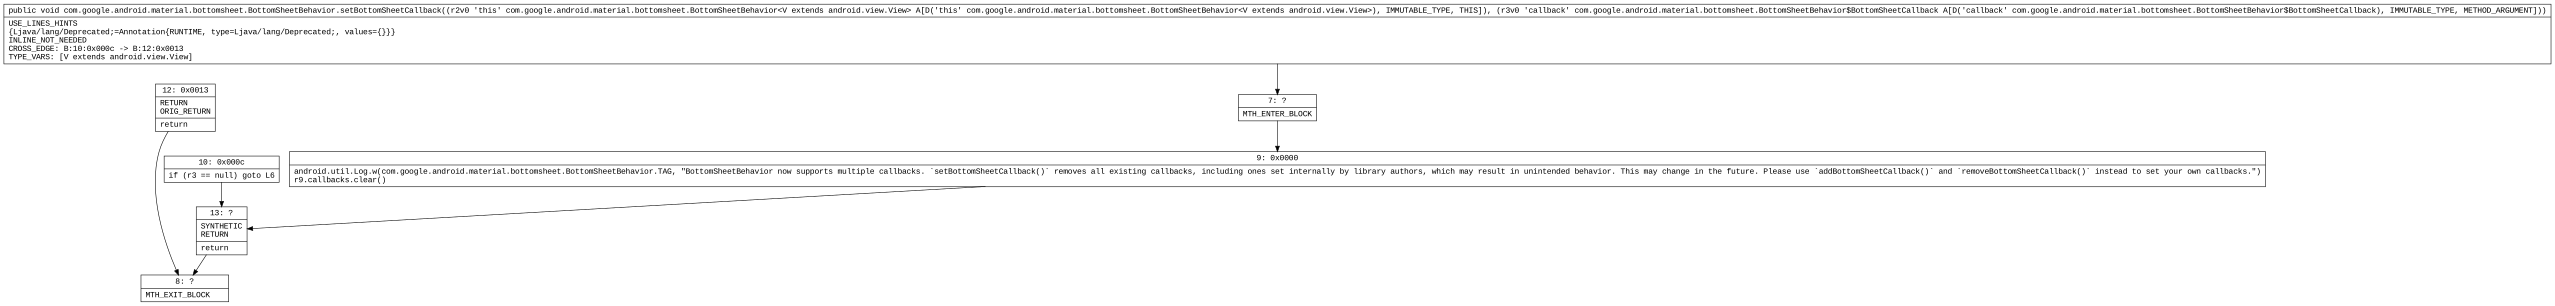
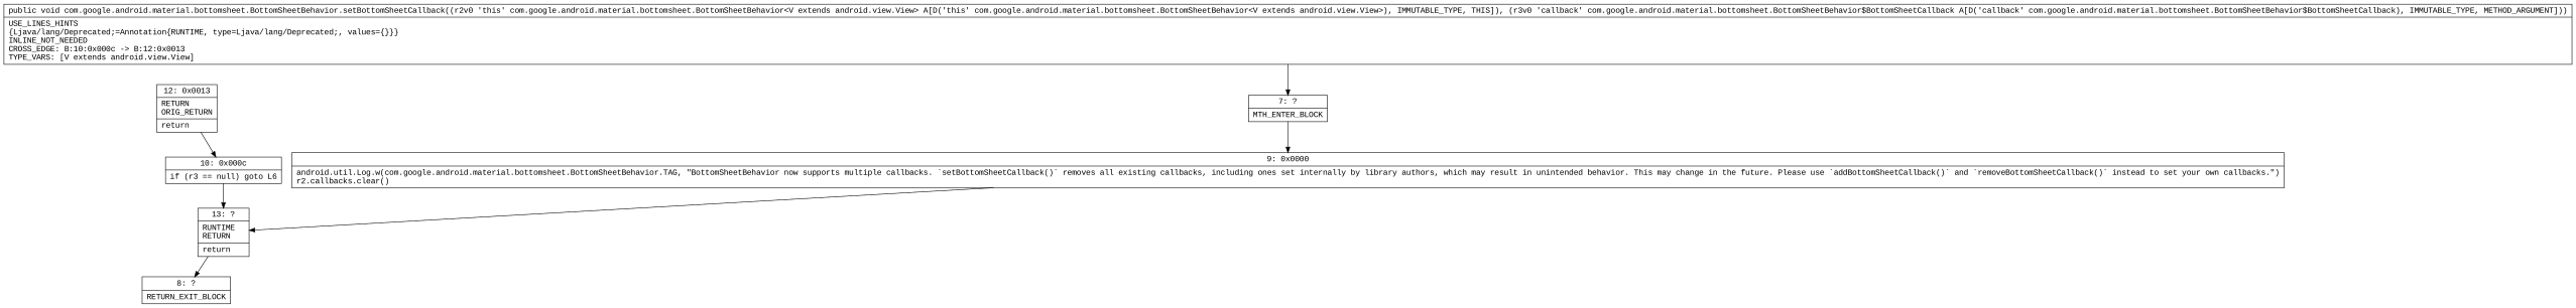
  digraph {
    fontname="Liberation Mono"
    node [fontname="Liberation Mono" shape=record]
    edge [fontname="Liberation Mono"]
    n1 [label="{7\:\ ?|MTH_ENTER_BLOCK\l}"]
-   n2 [label="{9\:\ 0x0000|android.util.Log.w(com.google.android.material.bottomsheet.BottomSheetBehavior.TAG, \"BottomSheetBehavior now supports multiple callbacks. `setBottomSheetCallback()` removes all existing callbacks, including ones set internally by library authors, which may result in unintended behavior. This may change in the future. Please use `addBottomSheetCallback()` and `removeBottomSheetCallback()` instead to set your own callbacks.\")\lr9.callbacks.clear()\l}"]
-   n3 [label="{13\:\ ?|SYNTHETIC\lRETURN\l|return\l}"]
+   n2 [label="{9\:\ 0x0000|android.util.Log.w(com.google.android.material.bottomsheet.BottomSheetBehavior.TAG, \"BottomSheetBehavior now supports multiple callbacks. `setBottomSheetCallback()` removes all existing callbacks, including ones set internally by library authors, which may result in unintended behavior. This may change in the future. Please use `addBottomSheetCallback()` and `removeBottomSheetCallback()` instead to set your own callbacks.\")\lr2.callbacks.clear()\l}"]
+   n3 [label="{13\:\ ?|RUNTIME\lRETURN\l|return\l}"]
    n4 [label="{10\:\ 0x000c|if (r3 == null) goto L6\l}"]
-   n5 [label="{8\:\ ?|MTH_EXIT_BLOCK\l}"]
+   n5 [label="{8\:\ ?|RETURN_EXIT_BLOCK\l}"]
    n6 [label="{12\:\ 0x0013|RETURN\lORIG_RETURN\l|return\l}"]
    n7 [label="{public void com.google.android.material.bottomsheet.BottomSheetBehavior.setBottomSheetCallback((r2v0 'this' com.google.android.material.bottomsheet.BottomSheetBehavior\<V extends android.view.View\> A[D('this' com.google.android.material.bottomsheet.BottomSheetBehavior\<V extends android.view.View\>), IMMUTABLE_TYPE, THIS]), (r3v0 'callback' com.google.android.material.bottomsheet.BottomSheetBehavior$BottomSheetCallback A[D('callback' com.google.android.material.bottomsheet.BottomSheetBehavior$BottomSheetCallback), IMMUTABLE_TYPE, METHOD_ARGUMENT]))  | USE_LINES_HINTS\l\{Ljava\/lang\/Deprecated;=Annotation\{RUNTIME, type=Ljava\/lang\/Deprecated;, values=\{\}\}\}\lINLINE_NOT_NEEDED\lCROSS_EDGE: B:10:0x000c \-\> B:12:0x0013\lTYPE_VARS: [V extends android.view.View]\l}"]
    n1 -> n2
    n2 -> n3
    n3 -> n5
    n4 -> n3
-   n6 -> n5
+   n6 -> n4
    n7 -> n1
  }
